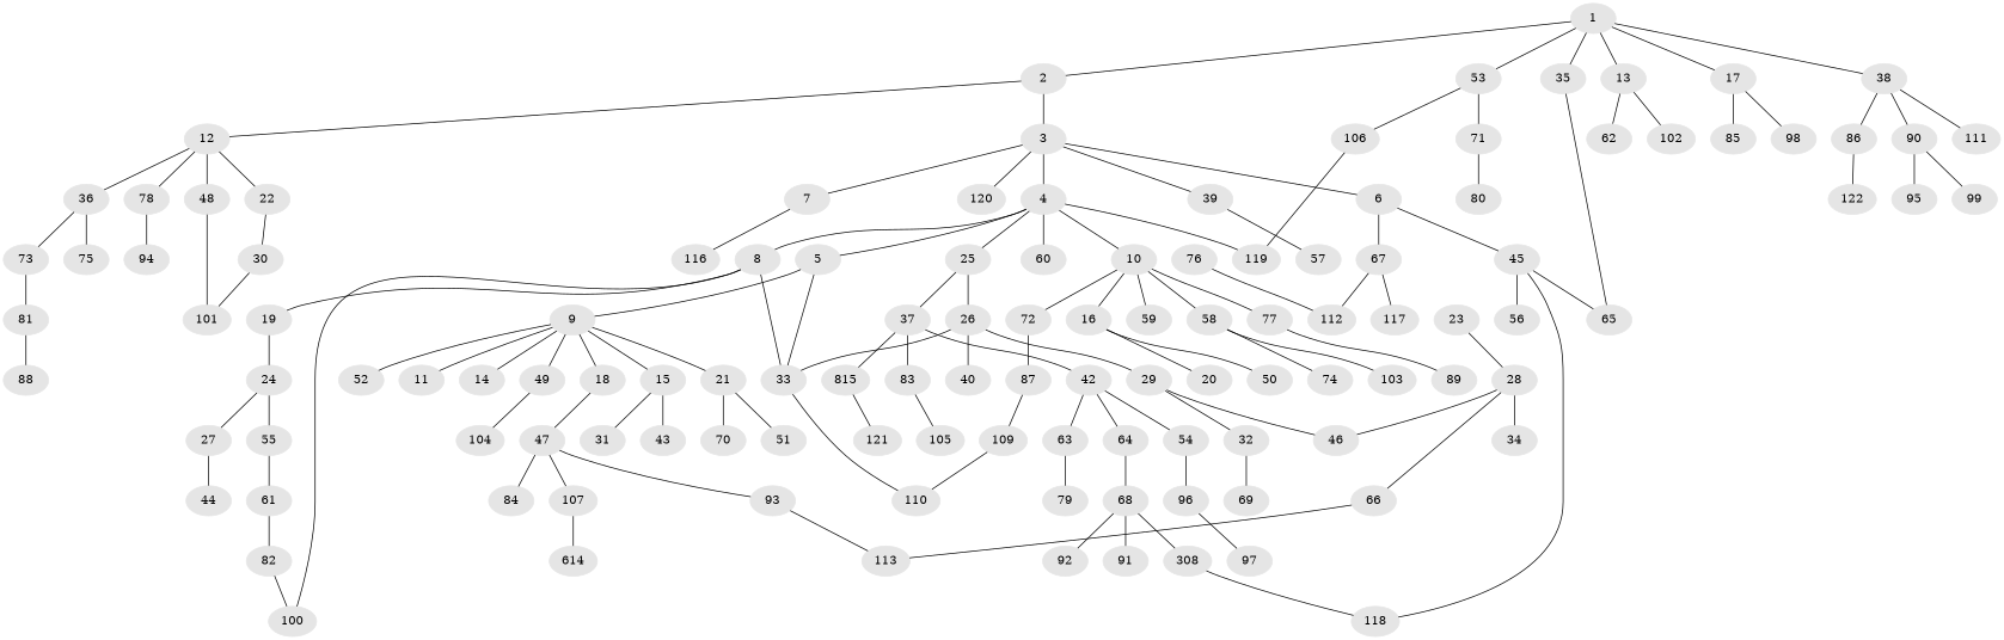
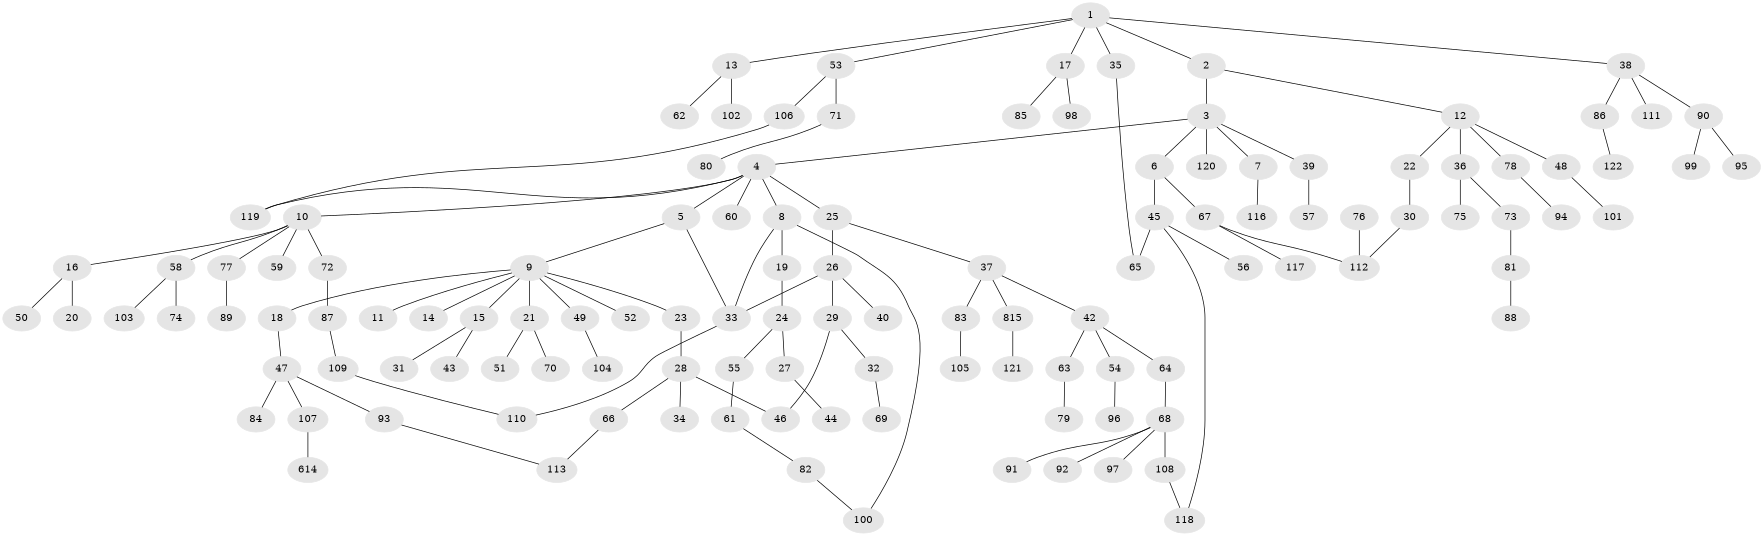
  graph {
    node [color=gray90 style=filled]
    1
    2
    13
    17
    35
    38
    53
    3
    12
    62
    102
    85
    98
    65
    86
    90
    111
    71
    106
    4
    6
    7
    39
    120
    22
    36
    48
    78
    5
    8
    10
    25
    60
    119
    45
    67
    116
    57
    9
    33
    19
    100
    16
    58
    59
    72
    77
    26
    37
    11
    14
    15
    18
    21
    23
    49
    52
    110
    56
    118
    112
    117
    24
    31
    43
    47
    51
    70
    28
    104
    20
    50
    74
    103
    87
    89
    30
    73
    75
    101
    94
    84
    93
    107
    27
    55
    34
    46
    66
    44
    61
    29
    40
    42
    83
    n96 [label=815]
    32
    113
    69
    81
    54
    63
    64
    105
    121
    122
    95
    99
    76
    96
    79
    68
    n113 [label=614]
    80
    97
    82
    91
    92
-   108 [label=308]
+   108
    109
    88
    1 -- 2
    1 -- 13
    1 -- 17
    1 -- 35
    1 -- 38
    1 -- 53
    2 -- 3
    2 -- 12
    13 -- 62
    13 -- 102
    17 -- 85
    17 -- 98
    35 -- 65
    38 -- 86
    38 -- 90
    38 -- 111
    53 -- 71
    53 -- 106
    3 -- 4
    3 -- 6
    3 -- 7
    3 -- 39
    3 -- 120
    12 -- 22
    12 -- 36
    12 -- 48
    12 -- 78
    86 -- 122
    90 -- 95
    90 -- 99
    71 -- 80
    106 -- 119
    4 -- 5
    4 -- 8
    4 -- 10
    4 -- 25
    4 -- 60
    4 -- 119
    6 -- 45
    6 -- 67
    7 -- 116
    39 -- 57
    22 -- 30
    36 -- 73
    36 -- 75
    48 -- 101
    78 -- 94
    5 -- 9
    5 -- 33
    8 -- 33
    8 -- 19
    8 -- 100
    10 -- 16
    10 -- 58
    10 -- 59
    10 -- 72
    10 -- 77
    25 -- 26
    25 -- 37
    45 -- 65
    45 -- 56
    45 -- 118
    67 -- 112
    67 -- 117
    9 -- 11
    9 -- 14
    9 -- 15
    9 -- 18
    9 -- 21
+   9 -- 23
    9 -- 49
    9 -- 52
    33 -- 110
    19 -- 24
    16 -- 20
    16 -- 50
    58 -- 74
    58 -- 103
    72 -- 87
    77 -- 89
    26 -- 33
    26 -- 29
    26 -- 40
    37 -- 42
    37 -- 83
    37 -- n96
    15 -- 31
    15 -- 43
    18 -- 47
    21 -- 51
    21 -- 70
    23 -- 28
    49 -- 104
    24 -- 27
    24 -- 55
    47 -- 84
    47 -- 93
    47 -- 107
    28 -- 34
    28 -- 46
    28 -- 66
    87 -- 109
-   30 -- 101
+   30 -- 112
    73 -- 81
    93 -- 113
    107 -- n113
    27 -- 44
    55 -- 61
    66 -- 113
    61 -- 82
    29 -- 46
    29 -- 32
    42 -- 54
    42 -- 63
    42 -- 64
    83 -- 105
    n96 -- 121
    32 -- 69
    81 -- 88
    54 -- 96
    63 -- 79
    64 -- 68
    76 -- 112
-   96 -- 97
+   68 -- 97
    68 -- 91
    68 -- 92
    68 -- 108
    82 -- 100
    108 -- 118
    109 -- 110
  }
